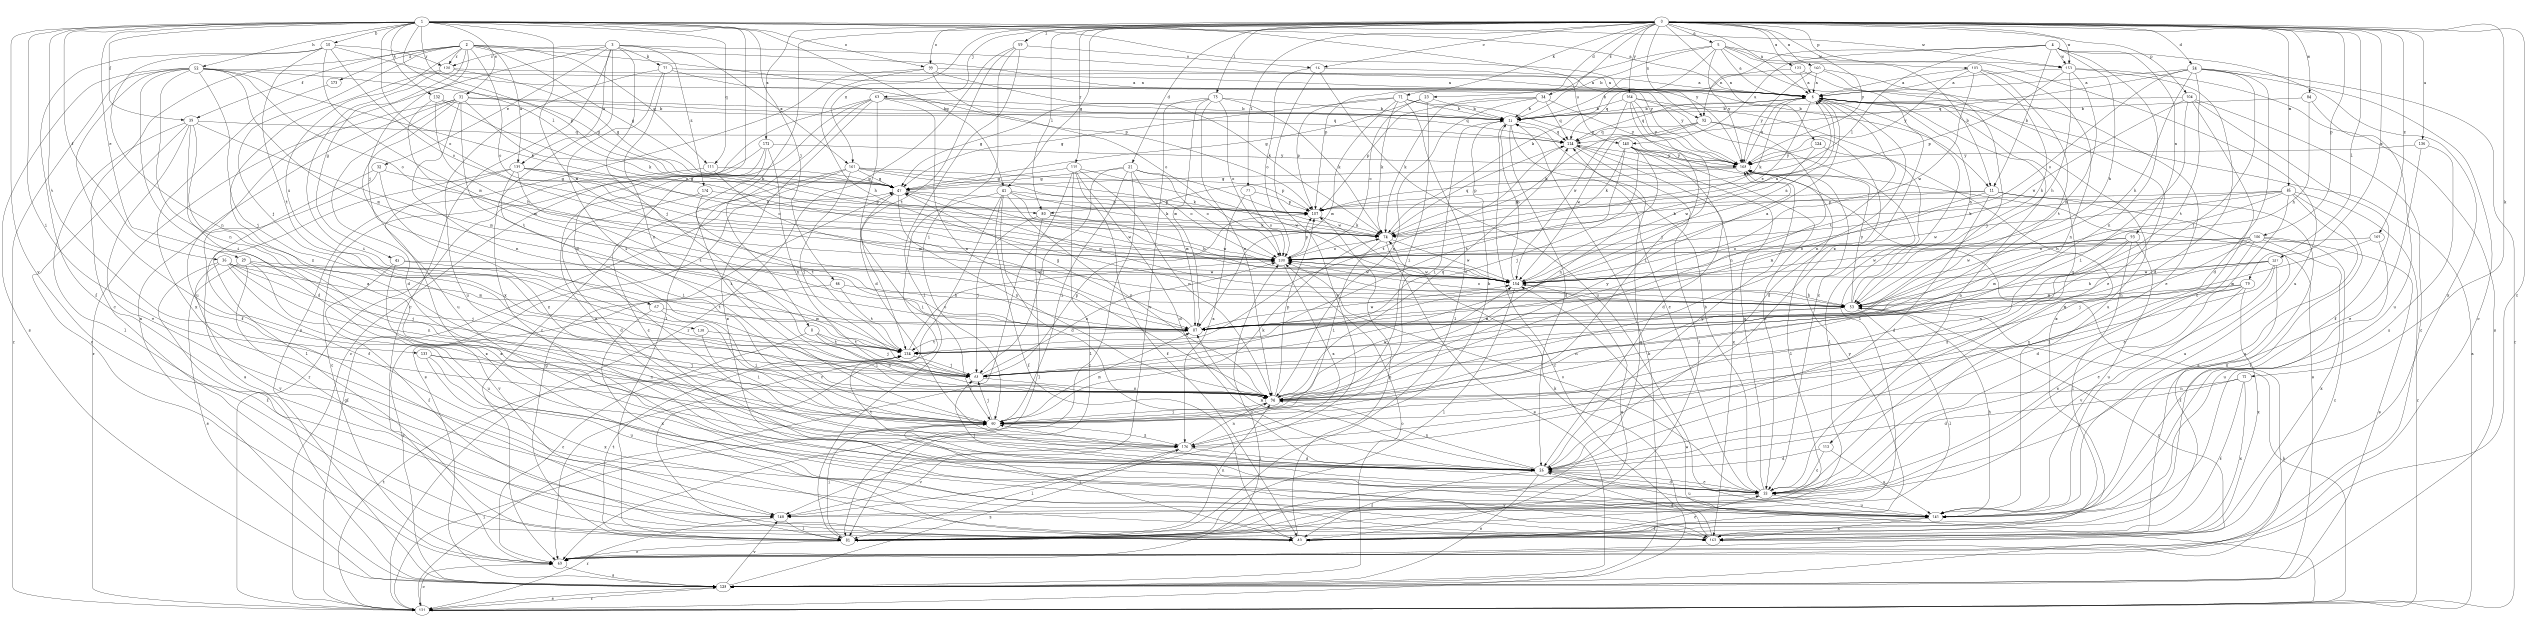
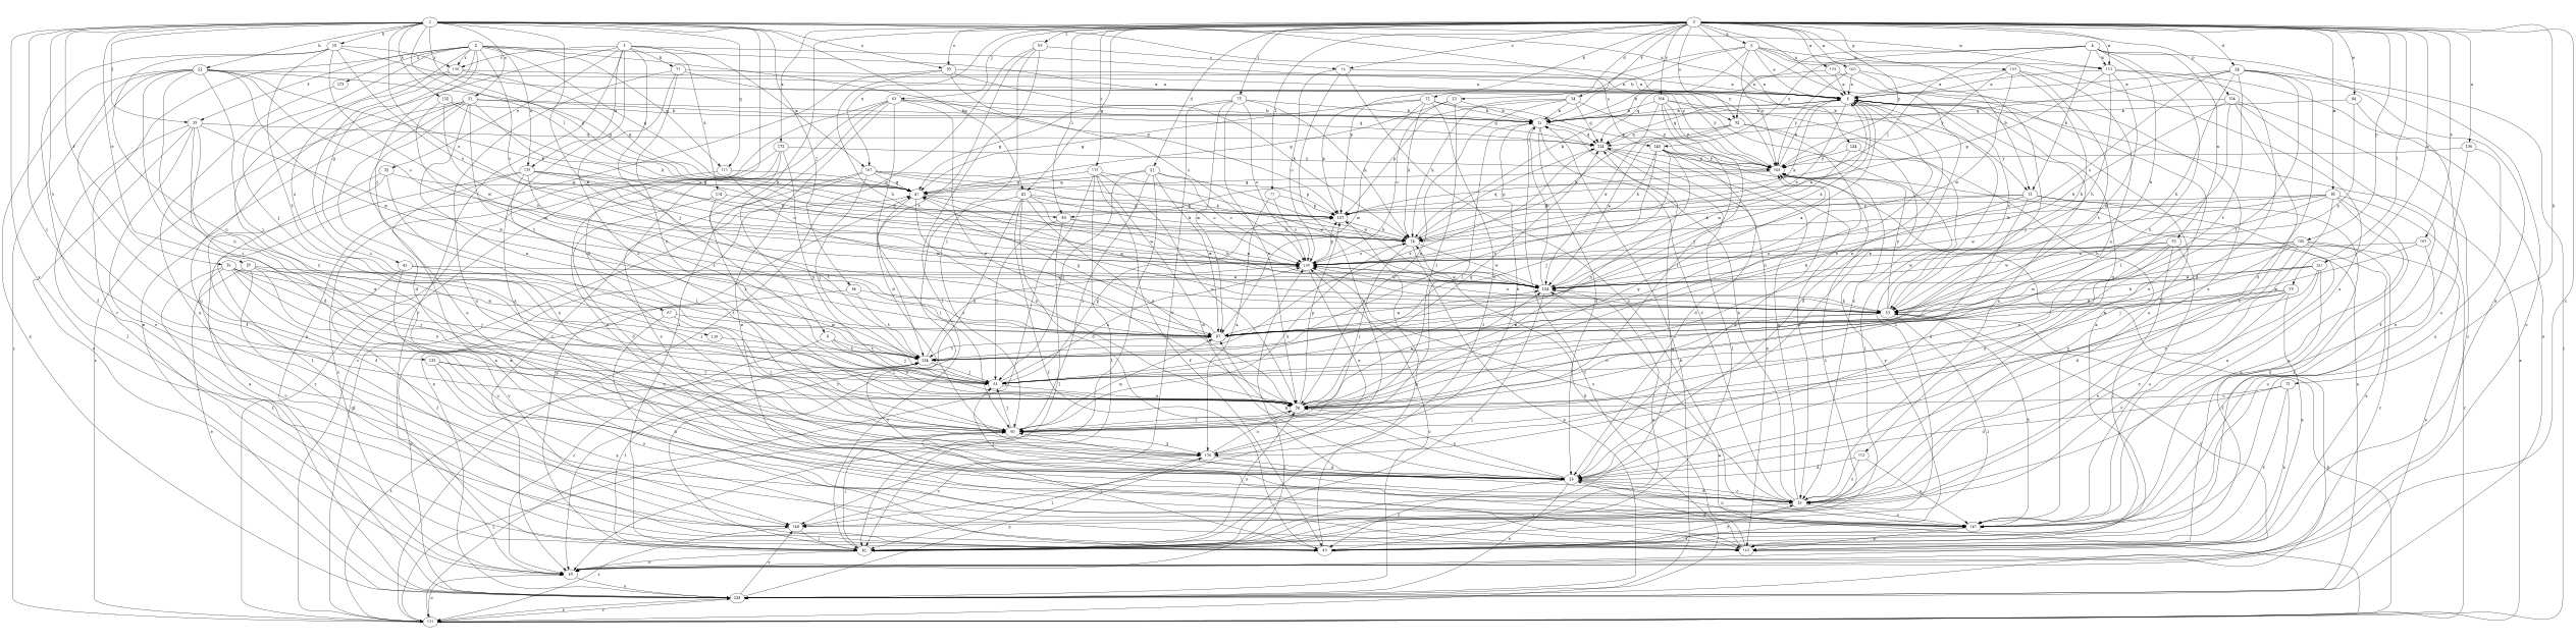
  strict digraph {
    fontname="Courier Prime"
    node [fontname="Courier Prime"]
    edge [fontname="Courier Prime"]
    0
    5
    6
    8
    16
    n6 [label=69]
    21
    23
    24
    34
    41
    59
    63
    71
    72
    75
    77
    79
    80
    84
    85
    92
    99
    103
    104
    106
    115
    122
    124
    127
    136
    153
    160
    161
    164
    168
    169
    172
    11
    107
    12
    74
    141
    176
    100
    94
    81
    112
    114
    134
    68
    148
    128
    60
    87
    47
    154
    26
    53
    121
    40
    162
    33
    1
    10
    29
    31
    36
    39
    52
    66
    111
    132
    133
    120
    2
    42
    67
    138
    139
    173
    3
    32
    73
    140
    174
    4
    93
    0 -> 5 [label=a]
    0 -> 6 [label=a]
    0 -> 8 [label=b]
    0 -> 16 [label=c]
    0 -> n6 [label=c]
    0 -> 21 [label=d]
    0 -> 23 [label=d]
    0 -> 24 [label=d]
    0 -> 34 [label=f]
    0 -> 41 [label=g]
    0 -> 59 [label=i]
    0 -> 63 [label=j]
    0 -> 71 [label=k]
    0 -> 72 [label=k]
    0 -> 75 [label=l]
    0 -> 77 [label=l]
    0 -> 79 [label=l]
    0 -> 80 [label=l]
    0 -> 84 [label=m]
    0 -> 85 [label=m]
    0 -> 92 [label=n]
    0 -> 99 [label=o]
    0 -> 103 [label=p]
    0 -> 104 [label=p]
    0 -> 106 [label=p]
    0 -> 115 [label=r]
    0 -> 122 [label=s]
    0 -> 124 [label=s]
    0 -> 127 [label=s]
    0 -> 136 [label=u]
    0 -> 153 [label=w]
    0 -> 160 [label=x]
    0 -> 161 [label=x]
    0 -> 164 [label=y]
    0 -> 168 [label=y]
    0 -> 169 [label=z]
    0 -> 172 [label=z]
    5 -> 6 [label=a]
    5 -> 153 [label=w]
    5 -> 168 [label=y]
    5 -> 11 [label=b]
    5 -> 107 [label=p]
    5 -> 12 [label=b]
    5 -> 74 [label=k]
    5 -> 141 [label=u]
    5 -> 176 [label=z]
    6 -> 12 [label=b]
    6 -> 74 [label=k]
    6 -> 141 [label=u]
    6 -> 100 [label=e]
    6 -> 94 [label=n]
    6 -> 81 [label=l]
    6 -> 112 [label=q]
    6 -> 114 [label=q]
    6 -> 134 [label=t]
    8 -> n6 [label=c]
    8 -> 94 [label=n]
    8 -> 134 [label=t]
    8 -> 68 [label=j]
    16 -> 6 [label=a]
    16 -> 141 [label=u]
    16 -> 100 [label=o]
    16 -> 148 [label=v]
    n6 -> 100 [label=o]
    n6 -> 128 [label=s]
    21 -> n6 [label=c]
    21 -> 100 [label=o]
    21 -> 68 [label=j]
    21 -> 60 [label=i]
    21 -> 87 [label=m]
    21 -> 47 [label=g]
    21 -> 154 [label=w]
    23 -> 12 [label=b]
    23 -> 100 [label=o]
    23 -> 60 [label=i]
    23 -> 47 [label=g]
    24 -> 6 [label=a]
    24 -> n6 [label=c]
    24 -> 100 [label=o]
    24 -> 114 [label=q]
    24 -> 134 [label=t]
    24 -> 68 [label=j]
    24 -> 26 [label=d]
    24 -> 53 [label=h]
    24 -> 121 [label=r]
    34 -> 168 [label=y]
    34 -> 107 [label=p]
    34 -> 12 [label=b]
    34 -> 74 [label=k]
    34 -> 94 [label=n]
    34 -> 114 [label=q]
    41 -> n6 [label=c]
    41 -> 107 [label=p]
    41 -> 74 [label=k]
    41 -> 94 [label=n]
    41 -> 81 [label=l]
    41 -> 26 [label=d]
    41 -> 53 [label=h]
    41 -> 40 [label=f]
    59 -> 16 [label=o]
    59 -> 81 [label=l]
    59 -> 134 [label=t]
    59 -> 60 [label=i]
    59 -> 121 [label=r]
    63 -> n6 [label=c]
    63 -> 12 [label=b]
    63 -> 94 [label=n]
    63 -> 81 [label=l]
    63 -> 114 [label=q]
    63 -> 26 [label=d]
    63 -> 121 [label=r]
    63 -> 162 [label=x]
    71 -> 168 [label=y]
    71 -> 107 [label=p]
    71 -> 12 [label=b]
    71 -> 74 [label=k]
    71 -> 81 [label=l]
    71 -> 87 [label=m]
    71 -> 47 [label=g]
    72 -> 94 [label=n]
    72 -> 26 [label=d]
    72 -> 40 [label=f]
    72 -> 162 [label=x]
    75 -> 12 [label=b]
    75 -> 74 [label=k]
    75 -> 100 [label=o]
    75 -> 94 [label=n]
    75 -> 148 [label=v]
    75 -> 87 [label=m]
    75 -> 47 [label=g]
    77 -> 107 [label=p]
    77 -> 176 [label=z]
    77 -> 100 [label=o]
    79 -> 94 [label=n]
    79 -> 148 [label=v]
    79 -> 87 [label=m]
    79 -> 53 [label=h]
    79 -> 162 [label=x]
    79 -> 33 [label=e]
    80 -> 74 [label=k]
    80 -> 81 [label=l]
    80 -> 68 [label=j]
    80 -> 154 [label=w]
    84 -> 12 [label=b]
    84 -> 141 [label=u]
    84 -> 53 [label=h]
    85 -> 107 [label=p]
    85 -> 74 [label=k]
    85 -> 141 [label=u]
    85 -> 154 [label=w]
    85 -> 53 [label=h]
    85 -> 121 [label=r]
    85 -> 40 [label=f]
    85 -> 33 [label=e]
    92 -> 74 [label=k]
    92 -> 94 [label=n]
    92 -> 114 [label=q]
    92 -> 154 [label=w]
    92 -> 26 [label=d]
    99 -> 6 [label=a]
    99 -> 74 [label=k]
    99 -> 100 [label=o]
    99 -> 128 [label=s]
    99 -> 53 [label=h]
    103 -> 6 [label=a]
    103 -> 168 [label=y]
    103 -> 94 [label=n]
    103 -> 134 [label=t]
    103 -> 154 [label=w]
    103 -> 53 [label=h]
    104 -> n6 [label=c]
    104 -> 12 [label=b]
    104 -> 60 [label=i]
    104 -> 154 [label=w]
    104 -> 40 [label=f]
    104 -> 33 [label=e]
    106 -> n6 [label=c]
    106 -> 100 [label=o]
    106 -> 68 [label=j]
    106 -> 128 [label=s]
    106 -> 87 [label=m]
    106 -> 154 [label=w]
    106 -> 26 [label=d]
    106 -> 162 [label=x]
    115 -> 94 [label=n]
    115 -> 81 [label=l]
    115 -> 47 [label=g]
    115 -> 154 [label=w]
    115 -> 26 [label=d]
    115 -> 121 [label=r]
    115 -> 40 [label=f]
    122 -> 6 [label=a]
    122 -> 114 [label=q]
    122 -> 33 [label=e]
    124 -> 168 [label=y]
    124 -> 81 [label=l]
    124 -> 154 [label=w]
    127 -> 60 [label=i]
    127 -> 87 [label=m]
    127 -> 154 [label=w]
    127 -> 53 [label=h]
    127 -> 40 [label=f]
    127 -> 33 [label=e]
    136 -> 168 [label=y]
    136 -> 141 [label=u]
    136 -> 33 [label=e]
    153 -> 6 [label=a]
    153 -> 107 [label=p]
    153 -> 128 [label=s]
    153 -> 87 [label=m]
    153 -> 26 [label=d]
    153 -> 53 [label=h]
    160 -> 6 [label=a]
    160 -> 168 [label=y]
    160 -> 12 [label=b]
    160 -> 68 [label=j]
    160 -> 33 [label=e]
    161 -> 107 [label=p]
    161 -> 74 [label=k]
    161 -> 100 [label=o]
    161 -> 68 [label=j]
    161 -> 128 [label=s]
    161 -> 47 [label=g]
    161 -> 33 [label=e]
    164 -> 168 [label=y]
    164 -> 12 [label=b]
    164 -> 68 [label=j]
    164 -> 60 [label=i]
    164 -> 154 [label=w]
    164 -> 162 [label=x]
    164 -> 33 [label=e]
    168 -> 6 [label=a]
    168 -> 107 [label=p]
    168 -> 81 [label=l]
    168 -> 128 [label=s]
    168 -> 47 [label=g]
    169 -> 141 [label=u]
    169 -> 100 [label=o]
    169 -> 87 [label=m]
    172 -> 168 [label=y]
    172 -> 94 [label=n]
    172 -> 60 [label=i]
    172 -> 121 [label=r]
    172 -> 33 [label=e]
    11 -> 107 [label=p]
    11 -> 74 [label=k]
    11 -> 141 [label=u]
    11 -> 87 [label=m]
    11 -> 26 [label=d]
    11 -> 162 [label=x]
    107 -> 74 [label=k]
    12 -> 114 [label=q]
    12 -> 60 [label=i]
    12 -> 26 [label=d]
    12 -> 121 [label=r]
    12 -> 33 [label=e]
    74 -> 100 [label=o]
    74 -> 114 [label=q]
    74 -> 128 [label=s]
    74 -> 60 [label=i]
    74 -> 154 [label=w]
    141 -> 53 [label=h]
    141 -> 40 [label=f]
    141 -> 162 [label=x]
    176 -> 12 [label=b]
    176 -> 94 [label=n]
    176 -> 81 [label=l]
    176 -> 148 [label=v]
    176 -> 26 [label=d]
    100 -> 6 [label=a]
    100 -> 107 [label=p]
    100 -> 176 [label=z]
    100 -> 154 [label=w]
    94 -> 168 [label=y]
    94 -> 107 [label=p]
    94 -> 114 [label=q]
    94 -> 60 [label=i]
    94 -> 154 [label=w]
    81 -> n6 [label=c]
    81 -> 94 [label=n]
    81 -> 114 [label=q]
    81 -> 134 [label=t]
    81 -> 60 [label=i]
    81 -> 47 [label=g]
    112 -> 141 [label=u]
    112 -> 26 [label=d]
    112 -> 33 [label=e]
    114 -> 168 [label=y]
    114 -> 81 [label=l]
    114 -> 134 [label=t]
    114 -> 162 [label=x]
    134 -> 100 [label=o]
    134 -> 68 [label=j]
    68 -> 107 [label=p]
    68 -> 100 [label=o]
    68 -> 94 [label=n]
    148 -> 81 [label=l]
    148 -> 121 [label=r]
    128 -> 12 [label=b]
    128 -> 176 [label=z]
    128 -> 100 [label=o]
    128 -> 148 [label=v]
    128 -> 121 [label=r]
    60 -> 74 [label=k]
    60 -> 176 [label=z]
    60 -> 68 [label=j]
    60 -> 87 [label=m]
    87 -> 6 [label=a]
    87 -> 134 [label=t]
    87 -> 47 [label=g]
    87 -> 154 [label=w]
    47 -> 107 [label=p]
    47 -> 94 [label=n]
    47 -> 60 [label=i]
    47 -> 154 [label=w]
    154 -> 6 [label=a]
    154 -> 12 [label=b]
    154 -> 100 [label=o]
    154 -> 81 [label=l]
    154 -> 53 [label=h]
    26 -> 168 [label=y]
    26 -> 141 [label=u]
    26 -> 94 [label=n]
    26 -> 134 [label=t]
    26 -> 128 [label=s]
    26 -> 87 [label=m]
    26 -> 40 [label=f]
    26 -> 33 [label=e]
    53 -> 6 [label=a]
    53 -> n6 [label=c]
    53 -> 168 [label=y]
    53 -> 100 [label=o]
    53 -> 94 [label=n]
    53 -> 81 [label=l]
    53 -> 87 [label=m]
    53 -> 47 [label=g]
    121 -> 6 [label=a]
    121 -> n6 [label=c]
    121 -> 134 [label=t]
    121 -> 128 [label=s]
    121 -> 60 [label=i]
    121 -> 47 [label=g]
    121 -> 154 [label=w]
    121 -> 53 [label=h]
    40 -> 168 [label=y]
    40 -> 107 [label=p]
    40 -> 60 [label=i]
    40 -> 154 [label=w]
    40 -> 33 [label=e]
    162 -> 74 [label=k]
    162 -> 26 [label=d]
    33 -> 6 [label=a]
    33 -> 12 [label=b]
    33 -> 141 [label=u]
    33 -> 100 [label=o]
    33 -> 114 [label=q]
    33 -> 68 [label=j]
    33 -> 148 [label=v]
    33 -> 60 [label=i]
    33 -> 26 [label=d]
    1 -> 6 [label=a]
    1 -> 41 [label=g]
    1 -> 80 [label=l]
    1 -> 99 [label=o]
    1 -> 153 [label=w]
    1 -> 168 [label=y]
    1 -> 11 [label=b]
    1 -> 107 [label=p]
    1 -> 100 [label=o]
    1 -> 148 [label=v]
    1 -> 60 [label=i]
    1 -> 87 [label=m]
    1 -> 26 [label=d]
    1 -> 10 [label=b]
    1 -> 29 [label=e]
    1 -> 31 [label=e]
    1 -> 36 [label=f]
    1 -> 39 [label=f]
    1 -> 52 [label=h]
    1 -> 66 [label=j]
    1 -> 111 [label=q]
    1 -> 132 [label=t]
    1 -> 133 [label=t]
    10 -> 168 [label=y]
    10 -> 100 [label=o]
    10 -> 94 [label=n]
    10 -> 134 [label=t]
    10 -> 87 [label=m]
    10 -> 40 [label=f]
    10 -> 120 [label=r]
    29 -> 176 [label=z]
    29 -> 68 [label=j]
    29 -> 128 [label=s]
    29 -> 154 [label=w]
    29 -> 40 [label=f]
    31 -> 12 [label=b]
    31 -> 141 [label=u]
    31 -> 100 [label=o]
    31 -> 94 [label=n]
    31 -> 114 [label=q]
    31 -> 134 [label=t]
    31 -> 26 [label=d]
    31 -> 121 [label=r]
    31 -> 40 [label=f]
    36 -> 141 [label=u]
    36 -> 94 [label=n]
    36 -> 68 [label=j]
    36 -> 148 [label=v]
    36 -> 87 [label=m]
    36 -> 154 [label=w]
    36 -> 40 [label=f]
    39 -> n6 [label=c]
    39 -> 176 [label=z]
    39 -> 81 [label=l]
    39 -> 114 [label=q]
    39 -> 148 [label=v]
    39 -> 87 [label=m]
    39 -> 26 [label=d]
    52 -> 6 [label=a]
    52 -> 74 [label=k]
    52 -> 141 [label=u]
    52 -> 100 [label=o]
    52 -> 94 [label=n]
    52 -> 68 [label=j]
    52 -> 128 [label=s]
    52 -> 60 [label=i]
    52 -> 87 [label=m]
    52 -> 47 [label=g]
    52 -> 121 [label=r]
    66 -> 134 [label=t]
    66 -> 128 [label=s]
    66 -> 53 [label=h]
    111 -> n6 [label=c]
    111 -> 87 [label=m]
    111 -> 47 [label=g]
    132 -> 12 [label=b]
    132 -> 74 [label=k]
    132 -> 87 [label=m]
    132 -> 53 [label=h]
    133 -> 141 [label=u]
    133 -> 94 [label=n]
    133 -> 68 [label=j]
    133 -> 162 [label=x]
    120 -> 6 [label=a]
    120 -> 176 [label=z]
    120 -> 60 [label=i]
    120 -> 47 [label=g]
    2 -> n6 [label=c]
    2 -> 92 [label=n]
    2 -> 107 [label=p]
    2 -> 100 [label=o]
    2 -> 68 [label=j]
    2 -> 47 [label=g]
    2 -> 39 [label=f]
    2 -> 111 [label=q]
    2 -> 120 [label=r]
    2 -> 42 [label=g]
    2 -> 67 [label=j]
    2 -> 138 [label=u]
    2 -> 139 [label=u]
    2 -> 173 [label=z]
    42 -> 134 [label=t]
    42 -> 148 [label=v]
    42 -> 154 [label=w]
    42 -> 40 [label=f]
    67 -> 60 [label=i]
    67 -> 87 [label=m]
    67 -> 162 [label=x]
    138 -> 134 [label=t]
-   138 -> 60 [label=i]
    139 -> 74 [label=k]
    139 -> 100 [label=o]
    139 -> 134 [label=t]
    139 -> 60 [label=i]
    139 -> 47 [label=g]
    139 -> 40 [label=f]
    139 -> 162 [label=x]
    173 -> 162 [label=x]
    3 -> n6 [label=c]
    3 -> 161 [label=x]
    3 -> 68 [label=j]
    3 -> 128 [label=s]
    3 -> 162 [label=x]
    3 -> 120 [label=r]
    3 -> 139 [label=u]
    3 -> 32 [label=e]
    3 -> 73 [label=k]
    3 -> 140 [label=u]
    3 -> 174 [label=z]
    32 -> 176 [label=z]
    32 -> 81 [label=l]
    32 -> 128 [label=s]
    32 -> 47 [label=g]
    73 -> 6 [label=a]
    73 -> 168 [label=y]
    73 -> 141 [label=u]
    73 -> 94 [label=n]
    73 -> 60 [label=i]
    140 -> 168 [label=y]
    140 -> 74 [label=k]
    140 -> 94 [label=n]
    140 -> 134 [label=t]
    140 -> 68 [label=j]
    140 -> 128 [label=s]
    140 -> 26 [label=d]
    140 -> 33 [label=e]
    174 -> 107 [label=p]
    174 -> 134 [label=t]
    174 -> 26 [label=d]
    4 -> 80 [label=l]
    4 -> 92 [label=n]
    4 -> 153 [label=w]
    4 -> 11 [label=b]
    4 -> 94 [label=n]
    4 -> 53 [label=h]
    4 -> 162 [label=x]
    4 -> 140 [label=u]
    4 -> 93 [label=n]
    93 -> 141 [label=u]
    93 -> 176 [label=z]
    93 -> 100 [label=o]
    93 -> 94 [label=n]
    93 -> 81 [label=l]
    93 -> 154 [label=w]
  }
